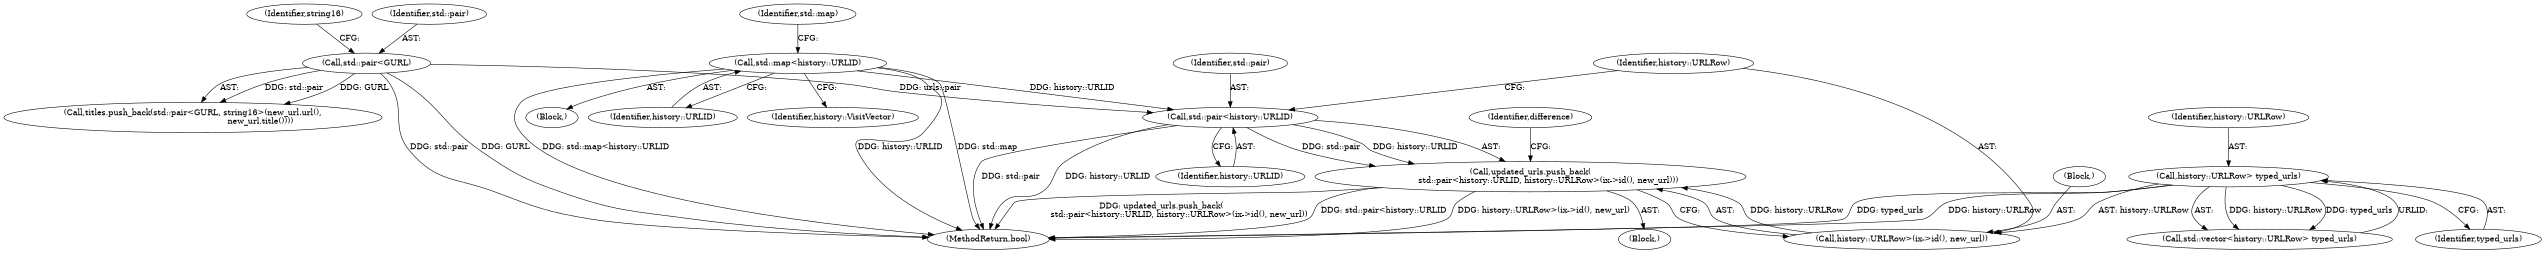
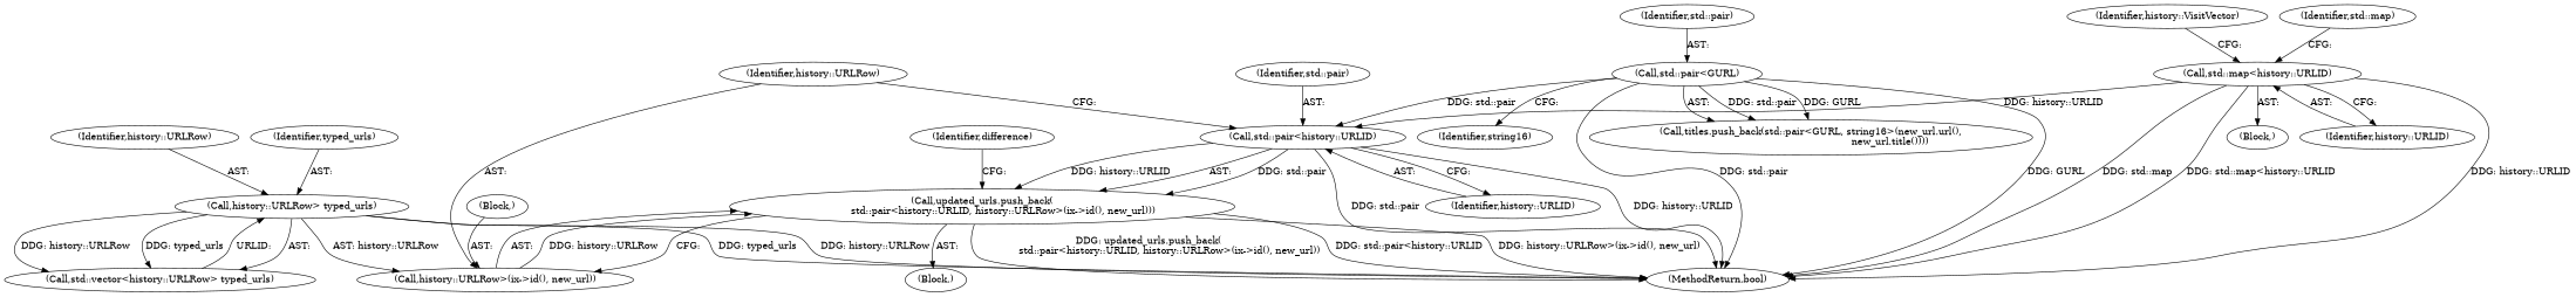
  digraph {
    n1 [label="(Call,updated_urls.push_back(\n              std::pair<history::URLID, history::URLRow>(ix->id(), new_url)))"]
    n2 [label="(Call,history::URLRow>(ix->id(), new_url))"]
    n3 [label="(MethodReturn,bool)"]
    n4 [label="(Block,)"]
    n5 [label="(Call,std::pair<history::URLID)"]
    n6 [label="(Identifier,history::URLID)"]
    n7 [label="(Call,std::pair<GURL)"]
    n8 [label="(Call,titles.push_back(std::pair<GURL, string16>(new_url.url(),\n                                                     new_url.title())))"]
    n9 [label="(Call,std::map<history::URLID)"]
    n10 [label="(Block,)"]
    n11 [label="(Identifier,history::URLID)"]
    n12 [label="(Call,history::URLRow> typed_urls)"]
    n13 [label="(Call,std::vector<history::URLRow> typed_urls)"]
    n14 [label="(Identifier,typed_urls)"]
    n15 [label="(Identifier,std::pair)"]
    n16 [label="(Identifier,history::URLRow)"]
    n17 [label="(Identifier,std::map)"]
    n18 [label="(Identifier,history::URLRow)"]
    n19 [label="(Identifier,string16)"]
    n20 [label="(Block,)"]
    n21 [label="(Identifier,history::VisitVector)"]
    n22 [label="(Identifier,difference)"]
    n23 [label="(Identifier,std::pair)"]
    n1 -> n2 [label="CFG: "]
    n1 -> n3 [label="DDG: updated_urls.push_back(\n              std::pair<history::URLID, history::URLRow>(ix->id(), new_url))"]
    n1 -> n3 [label="DDG: std::pair<history::URLID"]
    n1 -> n3 [label="DDG: history::URLRow>(ix->id(), new_url)"]
    n1 -> n4 [label="AST: "]
    n2 -> n1 [label="AST: "]
    n2 -> n1 [label="DDG: history::URLRow"]
    n5 -> n1 [label="AST: "]
    n5 -> n1 [label="DDG: std::pair"]
    n5 -> n1 [label="DDG: history::URLID"]
    n5 -> n3 [label="DDG: history::URLID"]
    n5 -> n3 [label="DDG: std::pair"]
    n5 -> n6 [label="CFG: "]
    n6 -> n5 [label="AST: "]
    n7 -> n3 [label="DDG: GURL"]
    n7 -> n3 [label="DDG: std::pair"]
-   n7 -> n5 [label="DDG: urls::pair"]
+   n7 -> n5 [label="DDG: std::pair"]
    n7 -> n8 [label="AST: "]
    n7 -> n8 [label="DDG: std::pair"]
    n7 -> n8 [label="DDG: GURL"]
    n9 -> n3 [label="DDG: history::URLID"]
    n9 -> n3 [label="DDG: std::map"]
    n9 -> n3 [label="DDG: std::map<history::URLID"]
    n9 -> n5 [label="DDG: history::URLID"]
    n9 -> n10 [label="AST: "]
    n9 -> n11 [label="CFG: "]
    n11 -> n9 [label="AST: "]
    n12 -> n2 [label="AST: history::URLRow"]
    n12 -> n3 [label="DDG: typed_urls"]
    n12 -> n3 [label="DDG: history::URLRow"]
    n12 -> n13 [label="AST: "]
    n12 -> n13 [label="DDG: history::URLRow"]
    n12 -> n13 [label="DDG: typed_urls"]
-   n12 -> n14 [label="CFG: "]
    n13 -> n12 [label="URLID: "]
    n14 -> n12 [label="AST: "]
    n15 -> n5 [label="AST: "]
    n16 -> n2 [label="AST: "]
    n16 -> n5 [label="CFG: "]
    n17 -> n9 [label="CFG: "]
    n18 -> n12 [label="AST: "]
-   n19 -> n7 [label="CFG: "]
+   n7 -> n19 [label="CFG: "]
    n20 -> n2 [label="AST: "]
-   n9 -> n21 [label="CFG: "]
+   n21 -> n9 [label="CFG: "]
    n22 -> n1 [label="CFG: "]
    n23 -> n7 [label="AST: "]
  }
